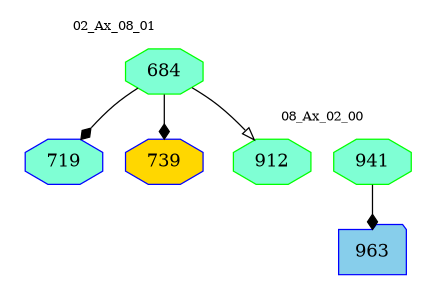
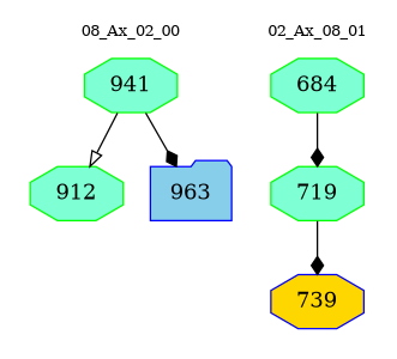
  digraph {
    node [color=green fillcolor=aquamarine shape=octagon style=filled]
    edge [arrowhead=diamond color=black]
    n1 [label=941]
    n2 [label=912]
    n3 [color=blue fillcolor=skyblue label=963 shape=folder]
-   n4 [color=blue label=719]
+   n4 [label=719]
    n5 [label=684]
    n6 [color=blue fillcolor=gold label=739]
    subgraph cluster_1 {
      color=white
      fontsize=10
      label="08_Ax_02_00"
      n1
      n2
      n3
    }
    subgraph cluster_2 {
      color=white
      fontsize=10
      label="02_Ax_08_01"
      n4
      n5
      n6
    }
-   n5 -> n2 [arrowhead=onormal]
+   n1 -> n2 [arrowhead=onormal]
    n1 -> n3
-   n5 -> n6
+   n4 -> n6
    n5 -> n4
  }
